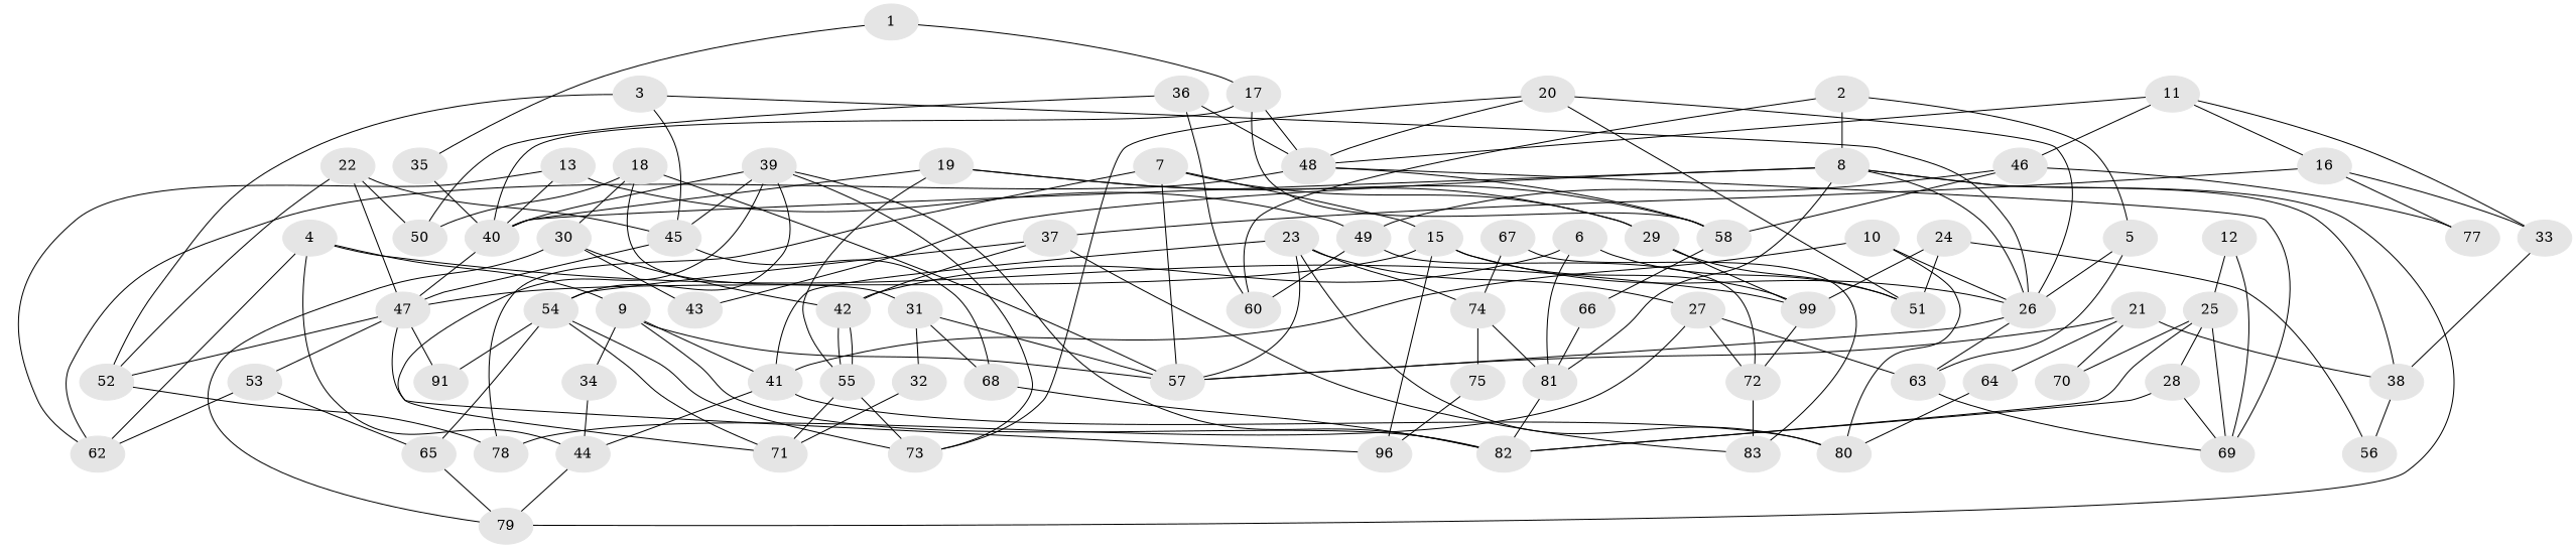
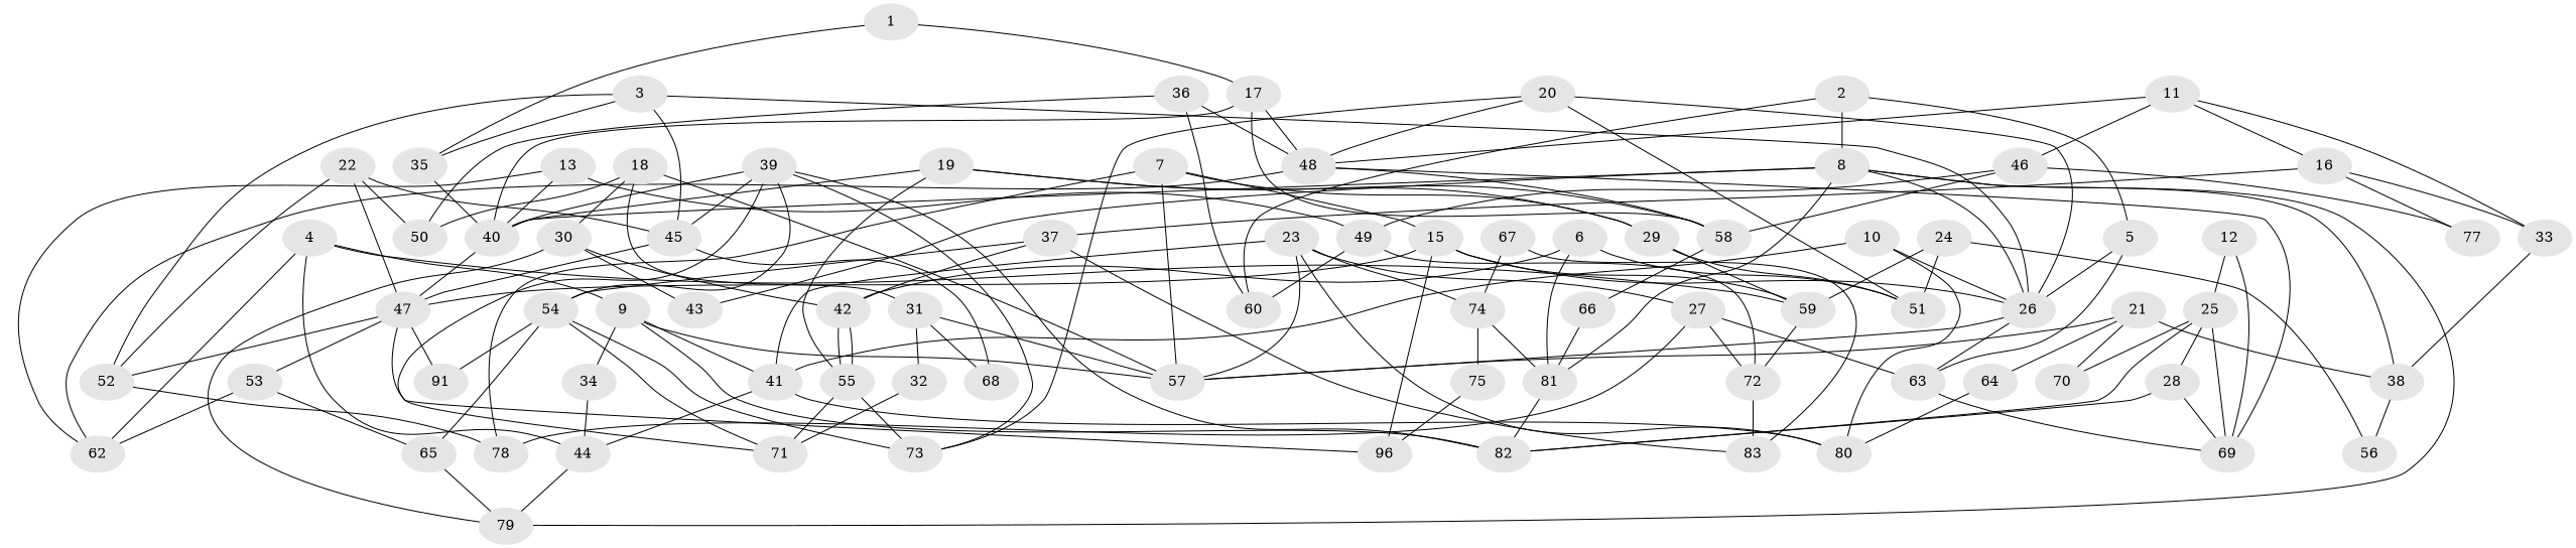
  graph {
    node [color=gray90 style=filled]
    1
    17
    35
    40
    48
    58
    2
    5
    8
    60
    26
    63
    81
    38
    43
    79
    3
    45
    52
    57
    47
    68
    78
    4
    9
    44
-   59 [label=99]
+   59
    62
    34
    41
    82
    72
    69
    6
    42
    51
    55
    7
    15
    29
    n41 [label=96]
    56
    80
    10
    11
    16
    33
    46
    37
    77
    49
    12
    25
    70
    28
    13
    75
    53
    n59 [label=91]
    54
    83
    66
    18
    30
    31
    50
    32
    19
    73
    71
    20
    21
    64
    22
    23
    27
    74
    24
    36
    65
    39
    67
    1 -- 17
    1 -- 35
    17 -- 40
    17 -- 48
    17 -- 58
    35 -- 40
    40 -- 47
    48 -- 58
    48 -- 62
    48 -- 69
    58 -- 66
    2 -- 5
    2 -- 8
    2 -- 60
    5 -- 26
    5 -- 63
    8 -- 40
    8 -- 26
    8 -- 81
    8 -- 38
    8 -- 43
    8 -- 79
    26 -- 63
    26 -- 57
    63 -- 69
    81 -- 82
    38 -- 56
+   3 -- 35
    3 -- 26
    3 -- 45
    3 -- 52
    45 -- 47
    45 -- 68
    52 -- 78
    47 -- 52
    47 -- n41
    47 -- 53
    47 -- n59
-   68 -- 82
    4 -- 9
    4 -- 44
    4 -- 59
    4 -- 62
    9 -- 57
    9 -- 34
    9 -- 41
    9 -- 82
    44 -- 79
    59 -- 72
    34 -- 44
    41 -- 44
    41 -- 80
    72 -- 83
    6 -- 81
    6 -- 42
    6 -- 51
    42 -- 55
    42 -- 55
    55 -- 73
    55 -- 71
    7 -- 57
    7 -- 78
    7 -- 15
    7 -- 29
    15 -- 26
    15 -- 47
    15 -- 59
    15 -- n41
    29 -- 59
    29 -- 51
    10 -- 26
    10 -- 41
    10 -- 80
    11 -- 48
    11 -- 16
    11 -- 33
    11 -- 46
    16 -- 33
    16 -- 37
    16 -- 77
    33 -- 38
    46 -- 58
    46 -- 77
    46 -- 49
    37 -- 42
    37 -- 54
    37 -- 83
    49 -- 60
    49 -- 72
    12 -- 69
    12 -- 25
    25 -- 82
    25 -- 69
    25 -- 70
    25 -- 28
    28 -- 82
    28 -- 69
    13 -- 40
    13 -- 62
    13 -- 49
    75 -- n41
    53 -- 62
    53 -- 65
    54 -- n59
    54 -- 73
    54 -- 71
    54 -- 65
    66 -- 81
    18 -- 57
    18 -- 30
    18 -- 31
    18 -- 50
    30 -- 43
    30 -- 79
    30 -- 42
    31 -- 57
    31 -- 68
    31 -- 32
    32 -- 71
    19 -- 40
    19 -- 58
    19 -- 55
    19 -- 29
    20 -- 48
    20 -- 26
    20 -- 51
    20 -- 73
    21 -- 38
    21 -- 57
    21 -- 70
    21 -- 64
    64 -- 80
    22 -- 45
    22 -- 52
    22 -- 47
    22 -- 50
    23 -- 57
    23 -- 41
    23 -- 80
    23 -- 27
    23 -- 74
    27 -- 63
    27 -- 78
    27 -- 72
    74 -- 81
    74 -- 75
    24 -- 59
    24 -- 51
    24 -- 56
    36 -- 48
    36 -- 60
    36 -- 50
    65 -- 79
    39 -- 40
    39 -- 45
    39 -- 82
    39 -- 54
    39 -- 73
    39 -- 71
    67 -- 83
    67 -- 74
  }
